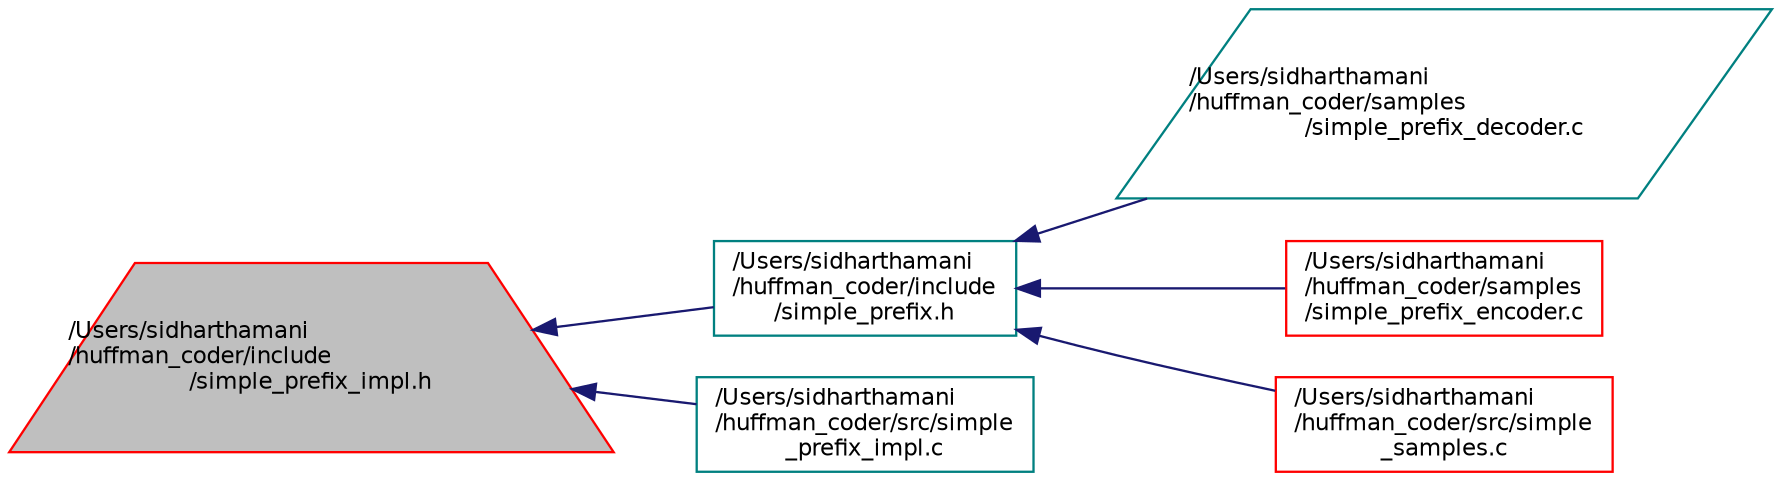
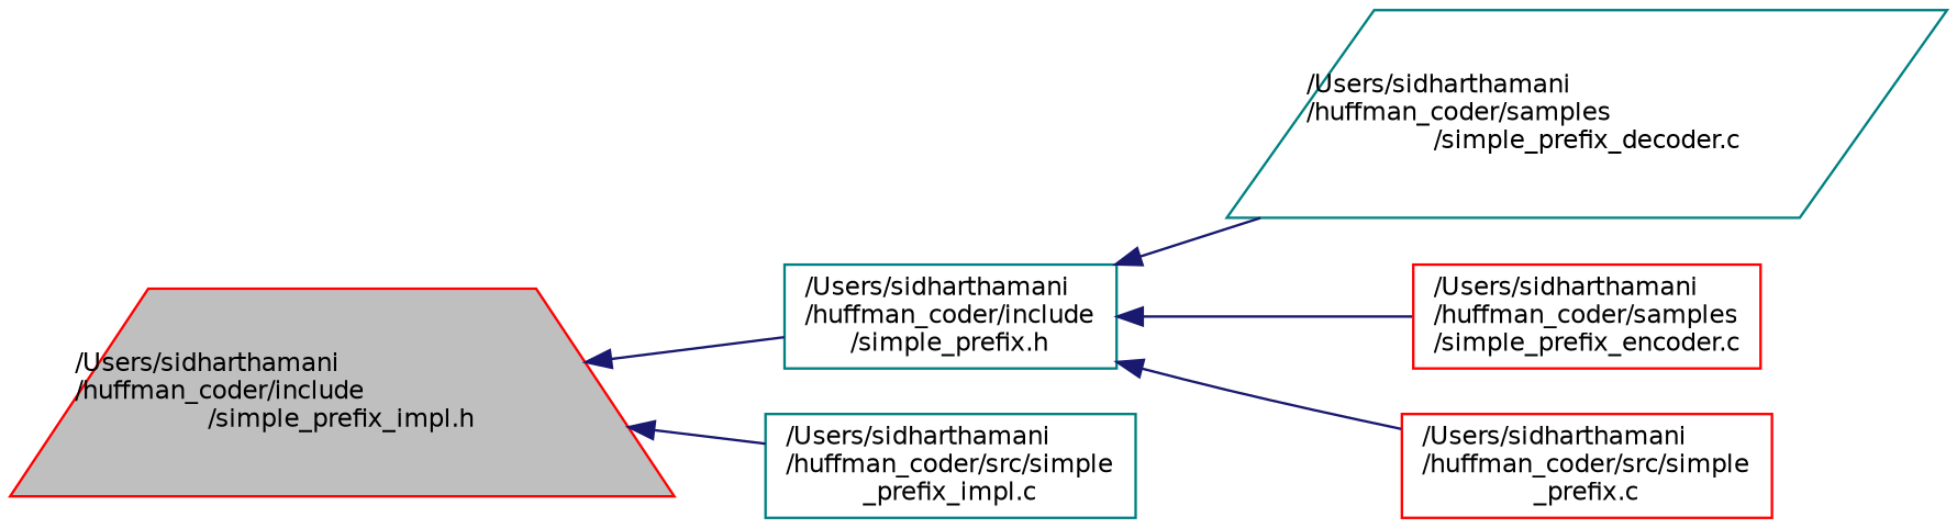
  digraph {
    rankdir=LR
    node [color=red fillcolor=white fontname=Helvetica fontsize=10 shape=box style=filled]
    edge [color=midnightblue dir=back fontname=Helvetica fontsize=10 labelfontname=Helvetica labelfontsize=10 style=solid]
    n1 [fillcolor=grey75 fontcolor=black height=0.2 label="/Users/sidharthamani\l/huffman_coder/include\l/simple_prefix_impl.h" shape=trapezium width=0.4]
    n2 [color=teal height=0.2 label="/Users/sidharthamani\l/huffman_coder/include\l/simple_prefix.h" width=0.4]
    n3 [color=teal height=0.2 label="/Users/sidharthamani\l/huffman_coder/src/simple\l_prefix_impl.c" width=0.4]
    n4 [color=teal height=0.2 label="/Users/sidharthamani\l/huffman_coder/samples\l/simple_prefix_decoder.c" shape=parallelogram width=0.4]
    n5 [height=0.2 label="/Users/sidharthamani\l/huffman_coder/samples\l/simple_prefix_encoder.c" width=0.4]
-   n6 [height=0.2 label="/Users/sidharthamani\l/huffman_coder/src/simple\l_samples.c" width=0.4]
+   n6 [height=0.2 label="/Users/sidharthamani\l/huffman_coder/src/simple\l_prefix.c" width=0.4]
    n1 -> n2
    n1 -> n3
    n2 -> n4
    n2 -> n5
    n2 -> n6
  }
